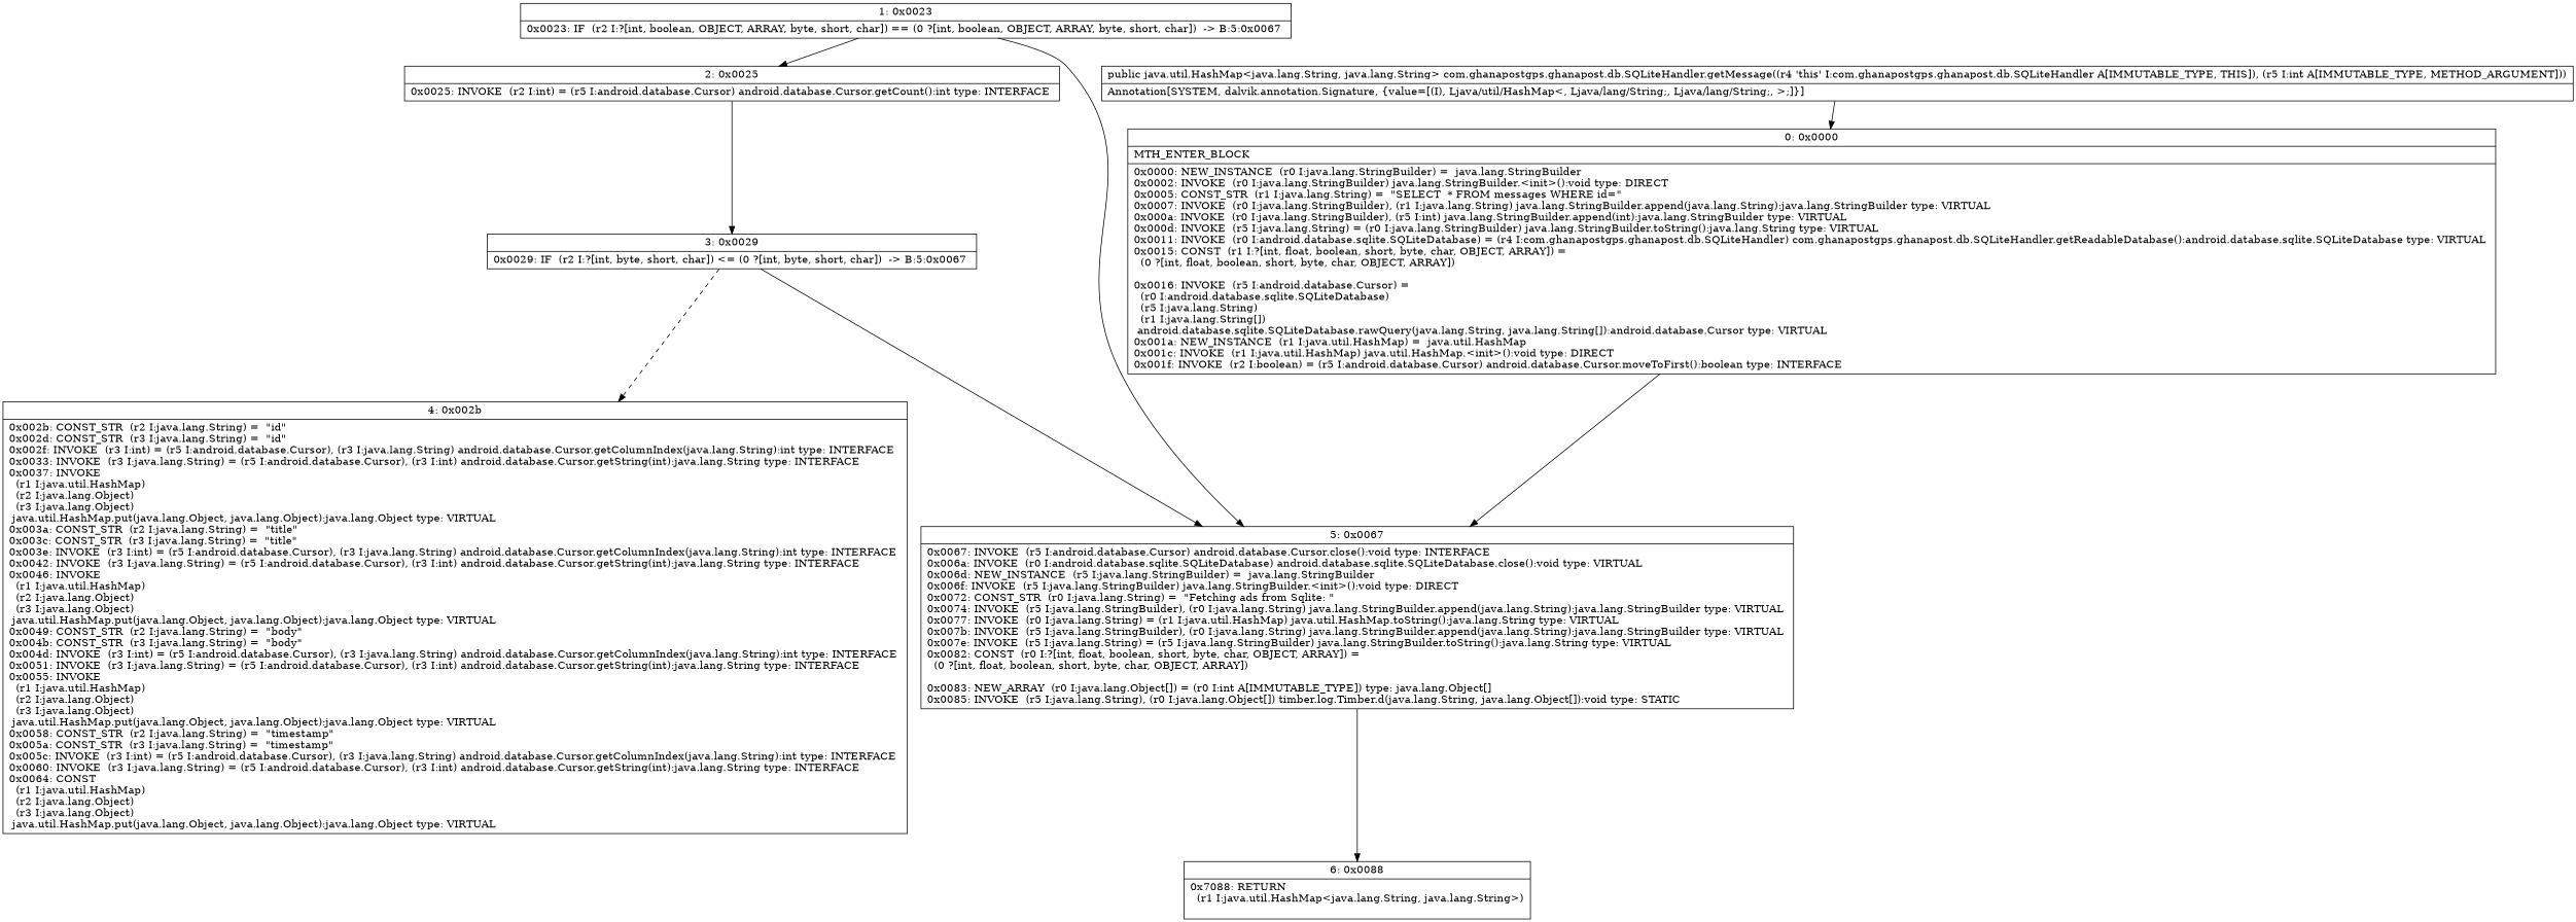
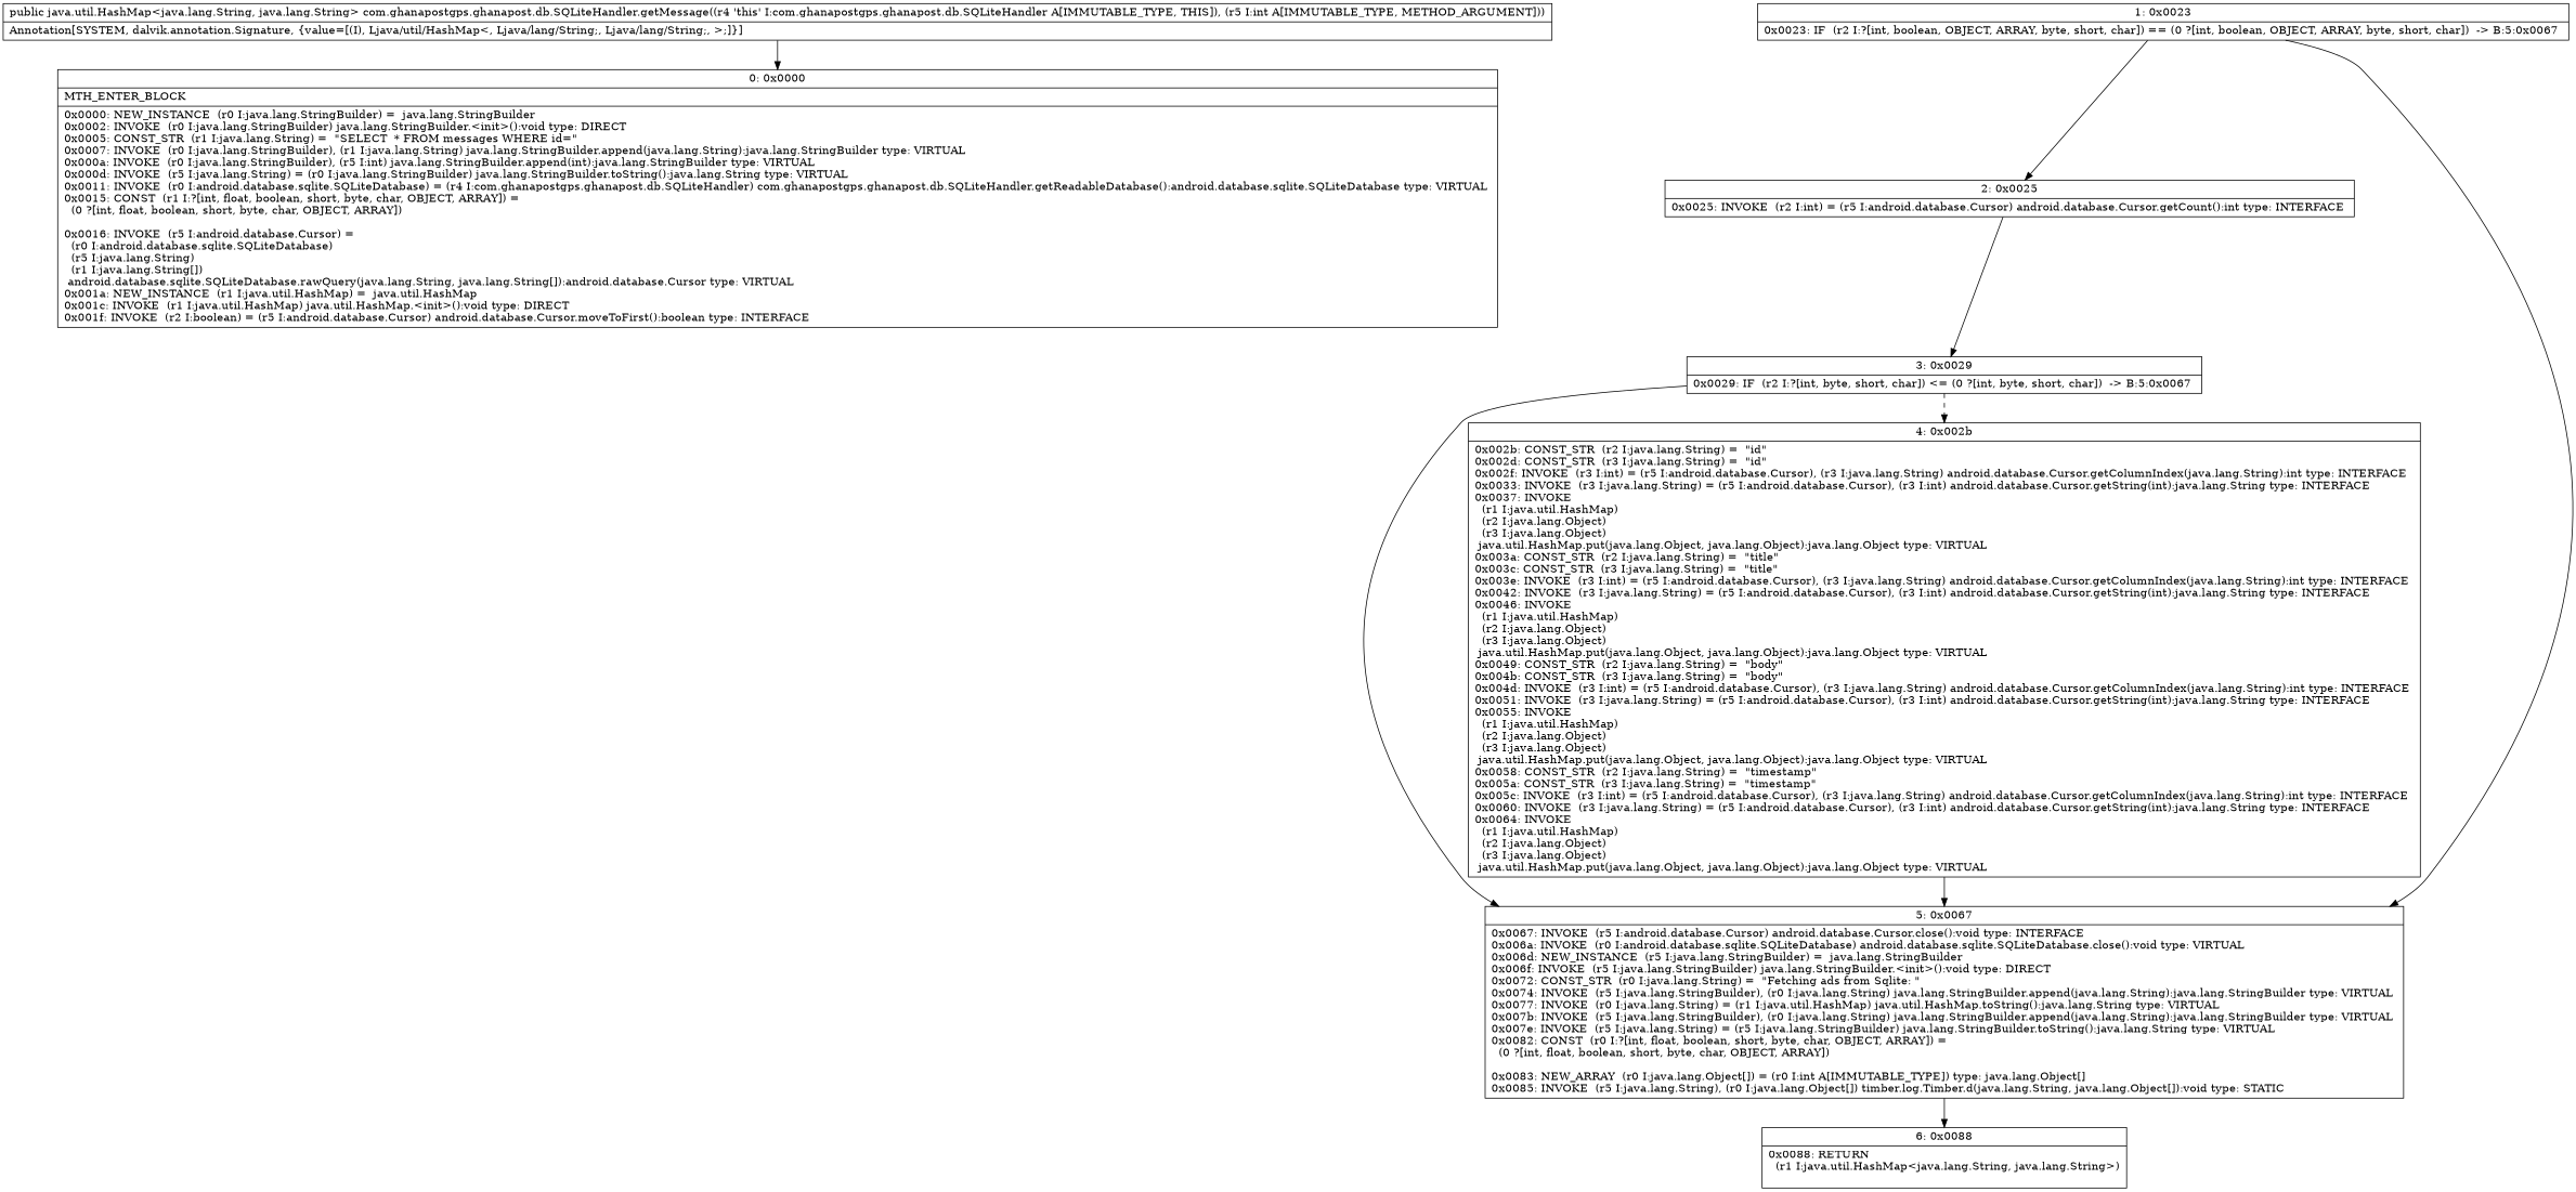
  digraph {
    node [shape=record]
    n1 [label="{0\:\ 0x0000|MTH_ENTER_BLOCK\l|0x0000: NEW_INSTANCE  (r0 I:java.lang.StringBuilder) =  java.lang.StringBuilder \l0x0002: INVOKE  (r0 I:java.lang.StringBuilder) java.lang.StringBuilder.\<init\>():void type: DIRECT \l0x0005: CONST_STR  (r1 I:java.lang.String) =  \"SELECT  * FROM messages WHERE id=\" \l0x0007: INVOKE  (r0 I:java.lang.StringBuilder), (r1 I:java.lang.String) java.lang.StringBuilder.append(java.lang.String):java.lang.StringBuilder type: VIRTUAL \l0x000a: INVOKE  (r0 I:java.lang.StringBuilder), (r5 I:int) java.lang.StringBuilder.append(int):java.lang.StringBuilder type: VIRTUAL \l0x000d: INVOKE  (r5 I:java.lang.String) = (r0 I:java.lang.StringBuilder) java.lang.StringBuilder.toString():java.lang.String type: VIRTUAL \l0x0011: INVOKE  (r0 I:android.database.sqlite.SQLiteDatabase) = (r4 I:com.ghanapostgps.ghanapost.db.SQLiteHandler) com.ghanapostgps.ghanapost.db.SQLiteHandler.getReadableDatabase():android.database.sqlite.SQLiteDatabase type: VIRTUAL \l0x0015: CONST  (r1 I:?[int, float, boolean, short, byte, char, OBJECT, ARRAY]) = \l  (0 ?[int, float, boolean, short, byte, char, OBJECT, ARRAY])\l \l0x0016: INVOKE  (r5 I:android.database.Cursor) = \l  (r0 I:android.database.sqlite.SQLiteDatabase)\l  (r5 I:java.lang.String)\l  (r1 I:java.lang.String[])\l android.database.sqlite.SQLiteDatabase.rawQuery(java.lang.String, java.lang.String[]):android.database.Cursor type: VIRTUAL \l0x001a: NEW_INSTANCE  (r1 I:java.util.HashMap) =  java.util.HashMap \l0x001c: INVOKE  (r1 I:java.util.HashMap) java.util.HashMap.\<init\>():void type: DIRECT \l0x001f: INVOKE  (r2 I:boolean) = (r5 I:android.database.Cursor) android.database.Cursor.moveToFirst():boolean type: INTERFACE \l}"]
    n2 [label="{1\:\ 0x0023|0x0023: IF  (r2 I:?[int, boolean, OBJECT, ARRAY, byte, short, char]) == (0 ?[int, boolean, OBJECT, ARRAY, byte, short, char])  \-\> B:5:0x0067 \l}"]
    n3 [label="{2\:\ 0x0025|0x0025: INVOKE  (r2 I:int) = (r5 I:android.database.Cursor) android.database.Cursor.getCount():int type: INTERFACE \l}"]
    n4 [label="{5\:\ 0x0067|0x0067: INVOKE  (r5 I:android.database.Cursor) android.database.Cursor.close():void type: INTERFACE \l0x006a: INVOKE  (r0 I:android.database.sqlite.SQLiteDatabase) android.database.sqlite.SQLiteDatabase.close():void type: VIRTUAL \l0x006d: NEW_INSTANCE  (r5 I:java.lang.StringBuilder) =  java.lang.StringBuilder \l0x006f: INVOKE  (r5 I:java.lang.StringBuilder) java.lang.StringBuilder.\<init\>():void type: DIRECT \l0x0072: CONST_STR  (r0 I:java.lang.String) =  \"Fetching ads from Sqlite: \" \l0x0074: INVOKE  (r5 I:java.lang.StringBuilder), (r0 I:java.lang.String) java.lang.StringBuilder.append(java.lang.String):java.lang.StringBuilder type: VIRTUAL \l0x0077: INVOKE  (r0 I:java.lang.String) = (r1 I:java.util.HashMap) java.util.HashMap.toString():java.lang.String type: VIRTUAL \l0x007b: INVOKE  (r5 I:java.lang.StringBuilder), (r0 I:java.lang.String) java.lang.StringBuilder.append(java.lang.String):java.lang.StringBuilder type: VIRTUAL \l0x007e: INVOKE  (r5 I:java.lang.String) = (r5 I:java.lang.StringBuilder) java.lang.StringBuilder.toString():java.lang.String type: VIRTUAL \l0x0082: CONST  (r0 I:?[int, float, boolean, short, byte, char, OBJECT, ARRAY]) = \l  (0 ?[int, float, boolean, short, byte, char, OBJECT, ARRAY])\l \l0x0083: NEW_ARRAY  (r0 I:java.lang.Object[]) = (r0 I:int A[IMMUTABLE_TYPE]) type: java.lang.Object[] \l0x0085: INVOKE  (r5 I:java.lang.String), (r0 I:java.lang.Object[]) timber.log.Timber.d(java.lang.String, java.lang.Object[]):void type: STATIC \l}"]
    n5 [label="{3\:\ 0x0029|0x0029: IF  (r2 I:?[int, byte, short, char]) \<= (0 ?[int, byte, short, char])  \-\> B:5:0x0067 \l}"]
-   n6 [label="{6\:\ 0x0088|0x7088: RETURN  \l  (r1 I:java.util.HashMap\<java.lang.String, java.lang.String\>)\l \l}"]
-   n7 [label="{4\:\ 0x002b|0x002b: CONST_STR  (r2 I:java.lang.String) =  \"id\" \l0x002d: CONST_STR  (r3 I:java.lang.String) =  \"id\" \l0x002f: INVOKE  (r3 I:int) = (r5 I:android.database.Cursor), (r3 I:java.lang.String) android.database.Cursor.getColumnIndex(java.lang.String):int type: INTERFACE \l0x0033: INVOKE  (r3 I:java.lang.String) = (r5 I:android.database.Cursor), (r3 I:int) android.database.Cursor.getString(int):java.lang.String type: INTERFACE \l0x0037: INVOKE  \l  (r1 I:java.util.HashMap)\l  (r2 I:java.lang.Object)\l  (r3 I:java.lang.Object)\l java.util.HashMap.put(java.lang.Object, java.lang.Object):java.lang.Object type: VIRTUAL \l0x003a: CONST_STR  (r2 I:java.lang.String) =  \"title\" \l0x003c: CONST_STR  (r3 I:java.lang.String) =  \"title\" \l0x003e: INVOKE  (r3 I:int) = (r5 I:android.database.Cursor), (r3 I:java.lang.String) android.database.Cursor.getColumnIndex(java.lang.String):int type: INTERFACE \l0x0042: INVOKE  (r3 I:java.lang.String) = (r5 I:android.database.Cursor), (r3 I:int) android.database.Cursor.getString(int):java.lang.String type: INTERFACE \l0x0046: INVOKE  \l  (r1 I:java.util.HashMap)\l  (r2 I:java.lang.Object)\l  (r3 I:java.lang.Object)\l java.util.HashMap.put(java.lang.Object, java.lang.Object):java.lang.Object type: VIRTUAL \l0x0049: CONST_STR  (r2 I:java.lang.String) =  \"body\" \l0x004b: CONST_STR  (r3 I:java.lang.String) =  \"body\" \l0x004d: INVOKE  (r3 I:int) = (r5 I:android.database.Cursor), (r3 I:java.lang.String) android.database.Cursor.getColumnIndex(java.lang.String):int type: INTERFACE \l0x0051: INVOKE  (r3 I:java.lang.String) = (r5 I:android.database.Cursor), (r3 I:int) android.database.Cursor.getString(int):java.lang.String type: INTERFACE \l0x0055: INVOKE  \l  (r1 I:java.util.HashMap)\l  (r2 I:java.lang.Object)\l  (r3 I:java.lang.Object)\l java.util.HashMap.put(java.lang.Object, java.lang.Object):java.lang.Object type: VIRTUAL \l0x0058: CONST_STR  (r2 I:java.lang.String) =  \"timestamp\" \l0x005a: CONST_STR  (r3 I:java.lang.String) =  \"timestamp\" \l0x005c: INVOKE  (r3 I:int) = (r5 I:android.database.Cursor), (r3 I:java.lang.String) android.database.Cursor.getColumnIndex(java.lang.String):int type: INTERFACE \l0x0060: INVOKE  (r3 I:java.lang.String) = (r5 I:android.database.Cursor), (r3 I:int) android.database.Cursor.getString(int):java.lang.String type: INTERFACE \l0x0064: CONST  \l  (r1 I:java.util.HashMap)\l  (r2 I:java.lang.Object)\l  (r3 I:java.lang.Object)\l java.util.HashMap.put(java.lang.Object, java.lang.Object):java.lang.Object type: VIRTUAL \l}"]
+   n6 [label="{6\:\ 0x0088|0x0088: RETURN  \l  (r1 I:java.util.HashMap\<java.lang.String, java.lang.String\>)\l \l}"]
+   n7 [label="{4\:\ 0x002b|0x002b: CONST_STR  (r2 I:java.lang.String) =  \"id\" \l0x002d: CONST_STR  (r3 I:java.lang.String) =  \"id\" \l0x002f: INVOKE  (r3 I:int) = (r5 I:android.database.Cursor), (r3 I:java.lang.String) android.database.Cursor.getColumnIndex(java.lang.String):int type: INTERFACE \l0x0033: INVOKE  (r3 I:java.lang.String) = (r5 I:android.database.Cursor), (r3 I:int) android.database.Cursor.getString(int):java.lang.String type: INTERFACE \l0x0037: INVOKE  \l  (r1 I:java.util.HashMap)\l  (r2 I:java.lang.Object)\l  (r3 I:java.lang.Object)\l java.util.HashMap.put(java.lang.Object, java.lang.Object):java.lang.Object type: VIRTUAL \l0x003a: CONST_STR  (r2 I:java.lang.String) =  \"title\" \l0x003c: CONST_STR  (r3 I:java.lang.String) =  \"title\" \l0x003e: INVOKE  (r3 I:int) = (r5 I:android.database.Cursor), (r3 I:java.lang.String) android.database.Cursor.getColumnIndex(java.lang.String):int type: INTERFACE \l0x0042: INVOKE  (r3 I:java.lang.String) = (r5 I:android.database.Cursor), (r3 I:int) android.database.Cursor.getString(int):java.lang.String type: INTERFACE \l0x0046: INVOKE  \l  (r1 I:java.util.HashMap)\l  (r2 I:java.lang.Object)\l  (r3 I:java.lang.Object)\l java.util.HashMap.put(java.lang.Object, java.lang.Object):java.lang.Object type: VIRTUAL \l0x0049: CONST_STR  (r2 I:java.lang.String) =  \"body\" \l0x004b: CONST_STR  (r3 I:java.lang.String) =  \"body\" \l0x004d: INVOKE  (r3 I:int) = (r5 I:android.database.Cursor), (r3 I:java.lang.String) android.database.Cursor.getColumnIndex(java.lang.String):int type: INTERFACE \l0x0051: INVOKE  (r3 I:java.lang.String) = (r5 I:android.database.Cursor), (r3 I:int) android.database.Cursor.getString(int):java.lang.String type: INTERFACE \l0x0055: INVOKE  \l  (r1 I:java.util.HashMap)\l  (r2 I:java.lang.Object)\l  (r3 I:java.lang.Object)\l java.util.HashMap.put(java.lang.Object, java.lang.Object):java.lang.Object type: VIRTUAL \l0x0058: CONST_STR  (r2 I:java.lang.String) =  \"timestamp\" \l0x005a: CONST_STR  (r3 I:java.lang.String) =  \"timestamp\" \l0x005c: INVOKE  (r3 I:int) = (r5 I:android.database.Cursor), (r3 I:java.lang.String) android.database.Cursor.getColumnIndex(java.lang.String):int type: INTERFACE \l0x0060: INVOKE  (r3 I:java.lang.String) = (r5 I:android.database.Cursor), (r3 I:int) android.database.Cursor.getString(int):java.lang.String type: INTERFACE \l0x0064: INVOKE  \l  (r1 I:java.util.HashMap)\l  (r2 I:java.lang.Object)\l  (r3 I:java.lang.Object)\l java.util.HashMap.put(java.lang.Object, java.lang.Object):java.lang.Object type: VIRTUAL \l}"]
    n8 [label="{public java.util.HashMap\<java.lang.String, java.lang.String\> com.ghanapostgps.ghanapost.db.SQLiteHandler.getMessage((r4 'this' I:com.ghanapostgps.ghanapost.db.SQLiteHandler A[IMMUTABLE_TYPE, THIS]), (r5 I:int A[IMMUTABLE_TYPE, METHOD_ARGUMENT]))  | Annotation[SYSTEM, dalvik.annotation.Signature, \{value=[(I), Ljava\/util\/HashMap\<, Ljava\/lang\/String;, Ljava\/lang\/String;, \>;]\}]\l}"]
    n2 -> n3 [style=solid]
    n2 -> n4
    n3 -> n5
    n4 -> n6
    n5 -> n4
    n5 -> n7 [style=dashed]
-   n1 -> n4
+   n7 -> n4
    n8 -> n1
  }
